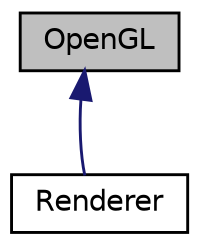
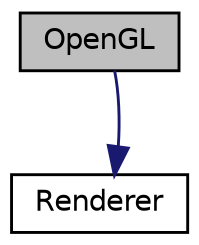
  digraph {
    node [color=black fontname=Helvetica fontsize=10 shape=record style=filled]
    n1 [fillcolor=grey75 fontcolor=black height=0.2 label=OpenGL width=0.4]
    n2 [fillcolor=white height=0.2 label=Renderer width=0.4]
-   n1 -> n2 [color=midnightblue dir=back fontname=Helvetica fontsize=10 labelfontname=Helvetica labelfontsize=10 style=solid]
+   n2 -> n1 [color=midnightblue dir=back fontname=Helvetica fontsize=10 labelfontname=Helvetica labelfontsize=10 style=solid]
  }
